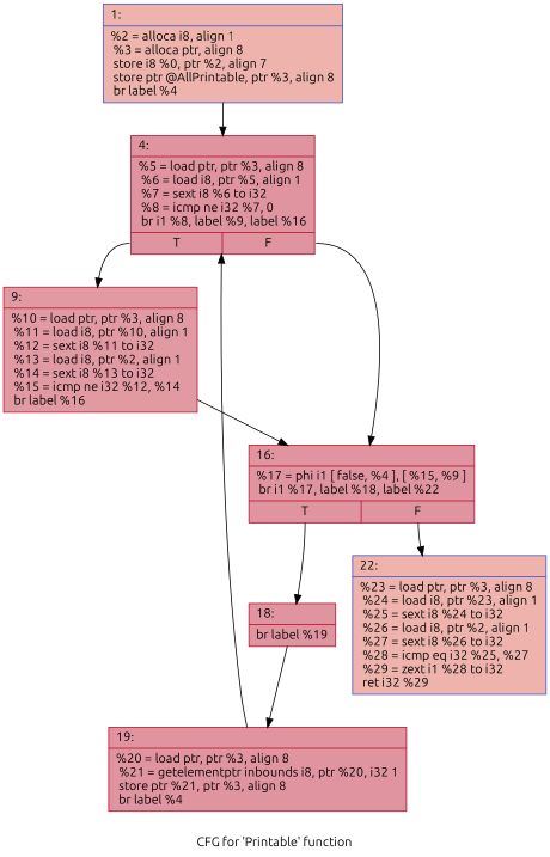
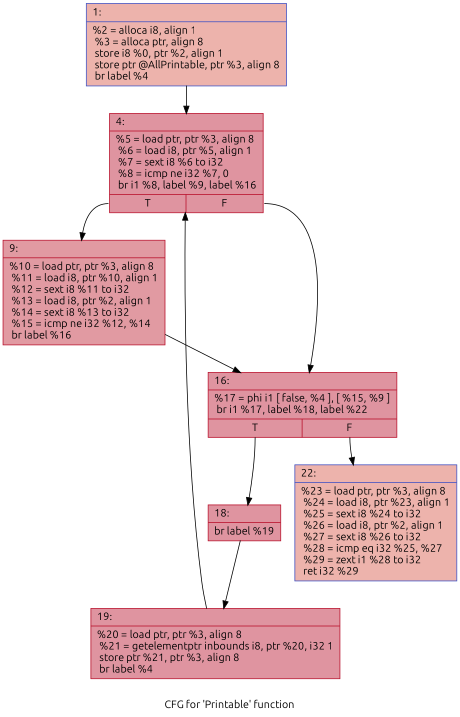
  digraph {
    label="CFG for 'Printable' function"
    fontname=Ubuntu
    node [color="#b70d28ff" fillcolor="#b70d2870" fontname=Ubuntu shape=record style=filled]
    edge [fontname=Ubuntu]
-   n1 [color="#3d50c3ff" fillcolor="#d6524470" label="{1:\l|  %2 = alloca i8, align 1\l  %3 = alloca ptr, align 8\l  store i8 %0, ptr %2, align 7\l  store ptr @AllPrintable, ptr %3, align 8\l  br label %4\l}"]
+   n1 [color="#3d50c3ff" fillcolor="#d6524470" label="{1:\l|  %2 = alloca i8, align 1\l  %3 = alloca ptr, align 8\l  store i8 %0, ptr %2, align 1\l  store ptr @AllPrintable, ptr %3, align 8\l  br label %4\l}"]
    n2 [label="{4:\l|  %5 = load ptr, ptr %3, align 8\l  %6 = load i8, ptr %5, align 1\l  %7 = sext i8 %6 to i32\l  %8 = icmp ne i32 %7, 0\l  br i1 %8, label %9, label %16\l|{<s0>T|<s1>F}}"]
    n3 [fillcolor="#bb1b2c70" label="{9:\l|  %10 = load ptr, ptr %3, align 8\l  %11 = load i8, ptr %10, align 1\l  %12 = sext i8 %11 to i32\l  %13 = load i8, ptr %2, align 1\l  %14 = sext i8 %13 to i32\l  %15 = icmp ne i32 %12, %14\l  br label %16\l}"]
    n4 [label="{16:\l|  %17 = phi i1 [ false, %4 ], [ %15, %9 ]\l  br i1 %17, label %18, label %22\l|{<s0>T|<s1>F}}"]
    n5 [label="{18:\l|  br label %19\l}"]
    n6 [color="#3d50c3ff" fillcolor="#d6524470" label="{22:\l|  %23 = load ptr, ptr %3, align 8\l  %24 = load i8, ptr %23, align 1\l  %25 = sext i8 %24 to i32\l  %26 = load i8, ptr %2, align 1\l  %27 = sext i8 %26 to i32\l  %28 = icmp eq i32 %25, %27\l  %29 = zext i1 %28 to i32\l  ret i32 %29\l}"]
    n7 [label="{19:\l|  %20 = load ptr, ptr %3, align 8\l  %21 = getelementptr inbounds i8, ptr %20, i32 1\l  store ptr %21, ptr %3, align 8\l  br label %4\l}"]
    n1 -> n2
    n2 -> n3 [tailport=s0]
    n2 -> n4 [tailport=s1]
    n3 -> n4
    n4 -> n5 [tailport=s0]
    n4 -> n6 [tailport=s1]
    n5 -> n7
    n7 -> n2
  }
